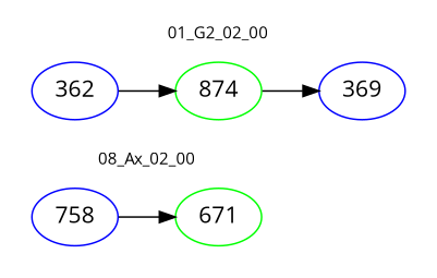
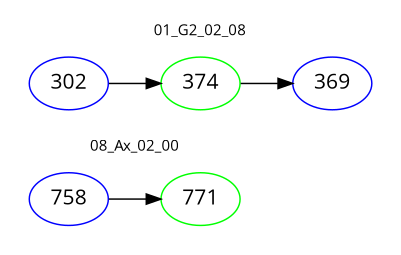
  digraph {
    fontname="Open Sans"
    rankdir=LR
    node [color=blue fontname="Open Sans"]
    edge [color=black fontname="Open Sans"]
    n1 [label=758]
-   n2 [color=green label=671]
-   n3 [label=362]
-   n4 [color=green label=874]
+   n2 [color=green label=771]
+   n3 [label=302]
+   n4 [color=green label=374]
    n5 [label=369]
    subgraph cluster_1 {
      color=white
      fontsize=10
      label="08_Ax_02_00"
      n1
      n2
    }
    subgraph cluster_2 {
      color=white
      fontsize=10
-     label="01_G2_02_00"
+     label="01_G2_02_08"
      n3
      n4
      n5
    }
    n1 -> n2
    n3 -> n4
    n4 -> n5
  }
